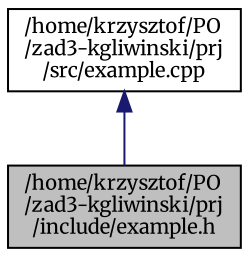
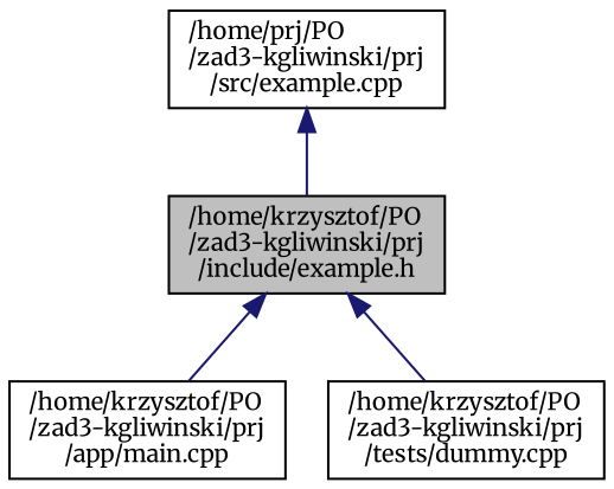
  digraph {
    fontname=Merriweather
    node [color=black fillcolor=white fontname=Merriweather fontsize=10 shape=record style=filled]
    edge [color=midnightblue dir=back fontname=Merriweather fontsize=10 labelfontname=Helvetica labelfontsize=10 style=solid]
    n1 [fillcolor=grey75 fontcolor=black height=0.2 label="/home/krzysztof/PO\l/zad3-kgliwinski/prj\l/include/example.h" width=0.4]
-   n4 [height=0.2 label="/home/krzysztof/PO\l/zad3-kgliwinski/prj\l/src/example.cpp" width=0.4]
+   n2 [height=0.2 label="/home/krzysztof/PO\l/zad3-kgliwinski/prj\l/app/main.cpp" width=0.4]
+   n3 [height=0.2 label="/home/krzysztof/PO\l/zad3-kgliwinski/prj\l/tests/dummy.cpp" width=0.4]
+   n4 [height=0.2 label="/home/prj/PO\l/zad3-kgliwinski/prj\l/src/example.cpp" width=0.4]
+   n1 -> n2
+   n1 -> n3
    n4 -> n1
  }
